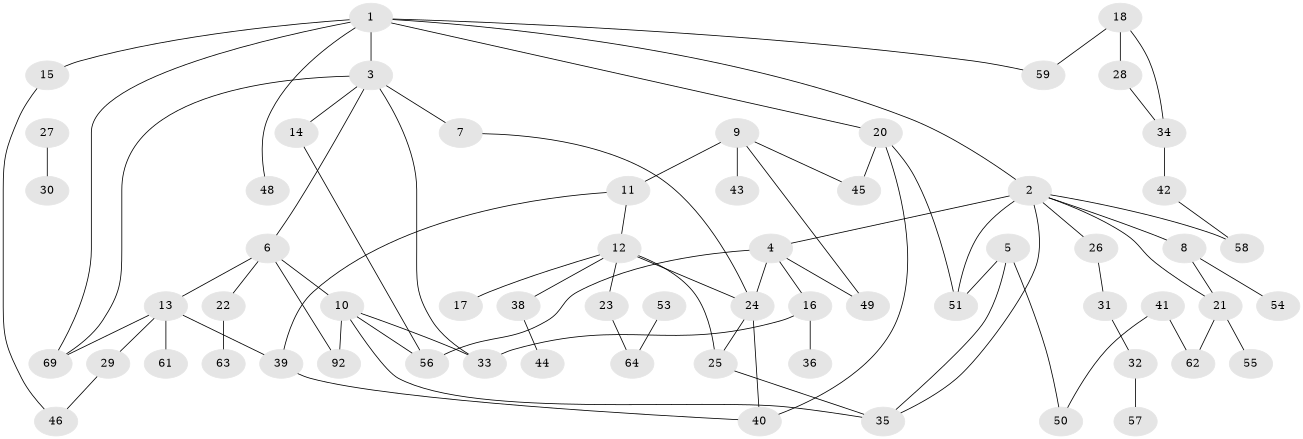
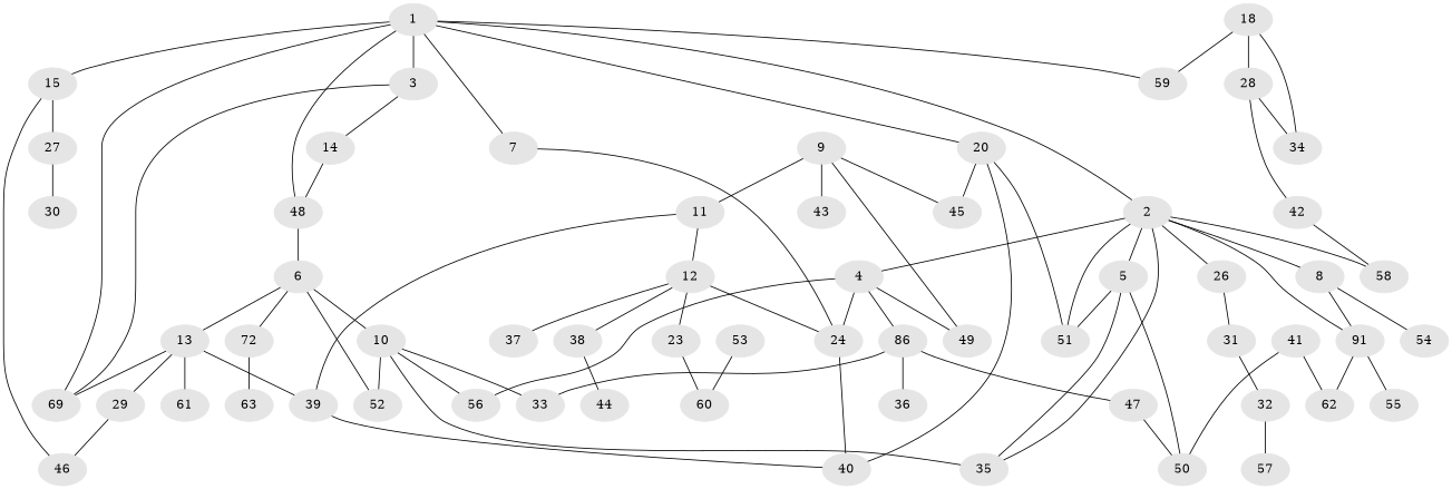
  graph {
    node [color=gray90 style=filled]
    edge [weight=1.0]
    1
    2
    3
    7
    15
    n6 [label=69]
    20
    48
    59
    4
    5
    8
-   21
+   21 [label=91]
    26
    35
    51
    58
    6
    14
    33
    24
    27
    46
    45
    40
-   16
+   16 [label=86]
    49
    56
    50
    54
    55
    62
    31
    10
    13
-   22
-   52 [label=92]
+   22 [label=72]
+   52
    9
    11
    43
    36
-   25
+   47
    39
    29
    61
    63
    12
    23
-   37 [label=17]
+   37
    38
-   60 [label=64]
+   60
    44
    30
    18
    28
    34
    41
    42
    32
    57
    53
    1 -- 2
    1 -- 3 [weight=2.0]
-   3 -- 7
+   1 -- 7
    1 -- 15
    1 -- n6
    1 -- 20
    1 -- 48
    1 -- 59
    2 -- 4 [weight=2.0]
+   2 -- 5
    2 -- 8
    2 -- 21
    2 -- 26
    2 -- 35
    2 -- 51
    2 -- 58
    3 -- n6
-   3 -- 6
+   48 -- 6
    3 -- 14
-   3 -- 33
    7 -- 24
+   15 -- 27
    15 -- 46
    20 -- 51
    20 -- 45
    20 -- 40
    4 -- 24
    4 -- 16
    4 -- 49
    4 -- 56
    5 -- 35
    5 -- 51
    5 -- 50 [weight=2.0]
    8 -- 21
    8 -- 54
    21 -- 55
    21 -- 62
    26 -- 31
    6 -- 10
    6 -- 13
    6 -- 22
    6 -- 52
-   14 -- 56
+   14 -- 48
    24 -- 40
-   24 -- 25
    27 -- 30
    16 -- 33
    16 -- 36
+   16 -- 47
    31 -- 32
    10 -- 35
    10 -- 33
    10 -- 56
    10 -- 52
    13 -- n6
    13 -- 39
    13 -- 29
    13 -- 61
    22 -- 63
    9 -- 45
    9 -- 49
    9 -- 11 [weight=2.0]
    9 -- 43
    11 -- 39
    11 -- 12
-   25 -- 35
+   47 -- 50 [weight=2.0]
    39 -- 40
    29 -- 46
    12 -- 24
-   12 -- 25
    12 -- 23
    12 -- 37
    12 -- 38
    23 -- 60
    38 -- 44
    18 -- 59
    18 -- 28
    18 -- 34
    28 -- 34
-   34 -- 42 [weight=2.0]
+   28 -- 42 [weight=2.0]
    41 -- 50
    41 -- 62
    42 -- 58
    32 -- 57
    53 -- 60
  }
